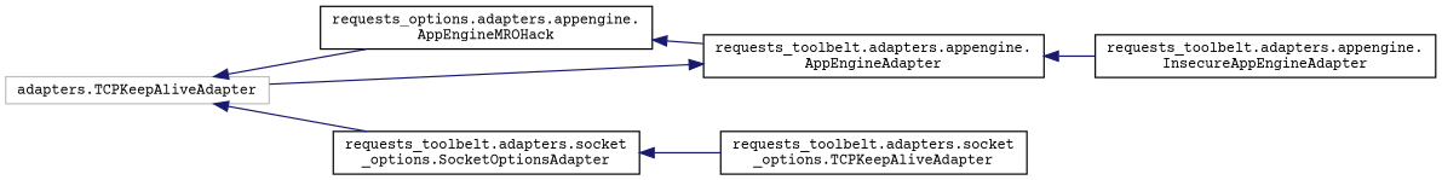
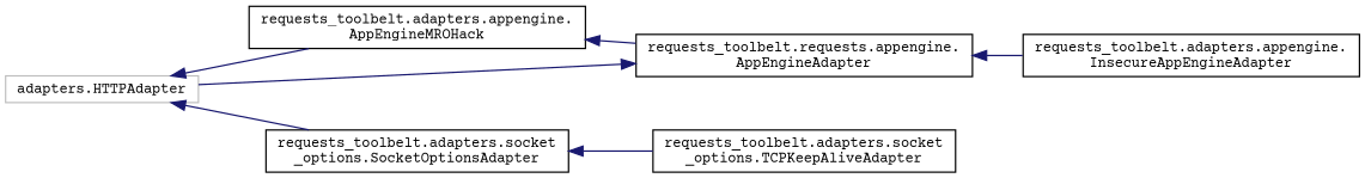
  digraph {
    fontname="Courier Prime"
    rankdir=LR
    node [color=black fillcolor=white fontname="Courier Prime" fontsize=10 shape=record style=filled]
    edge [color=midnightblue dir=back fontname="Courier Prime" fontsize=10 labelfontname=Helvetica labelfontsize=10 style=solid]
-   n1 [color=grey75 height=0.2 label="adapters.TCPKeepAliveAdapter" width=0.4]
-   n2 [height=0.2 label="requests_options.adapters.appengine.\lAppEngineMROHack" width=0.4]
+   n1 [color=grey75 height=0.2 label="adapters.HTTPAdapter" width=0.4]
+   n2 [height=0.2 label="requests_toolbelt.adapters.appengine.\lAppEngineMROHack" width=0.4]
    n3 [height=0.2 label="requests_toolbelt.adapters.socket\l_options.SocketOptionsAdapter" width=0.4]
-   n4 [height=0.2 label="requests_toolbelt.adapters.appengine.\lAppEngineAdapter" width=0.4]
+   n4 [height=0.2 label="requests_toolbelt.requests.appengine.\lAppEngineAdapter" width=0.4]
    n5 [height=0.2 label="requests_toolbelt.adapters.appengine.\lInsecureAppEngineAdapter" width=0.4]
    n6 [height=0.2 label="requests_toolbelt.adapters.socket\l_options.TCPKeepAliveAdapter" width=0.4]
    n1 -> n2
    n1 -> n3
    n2 -> n4
    n3 -> n6
    n4 -> n1
    n4 -> n5
  }
